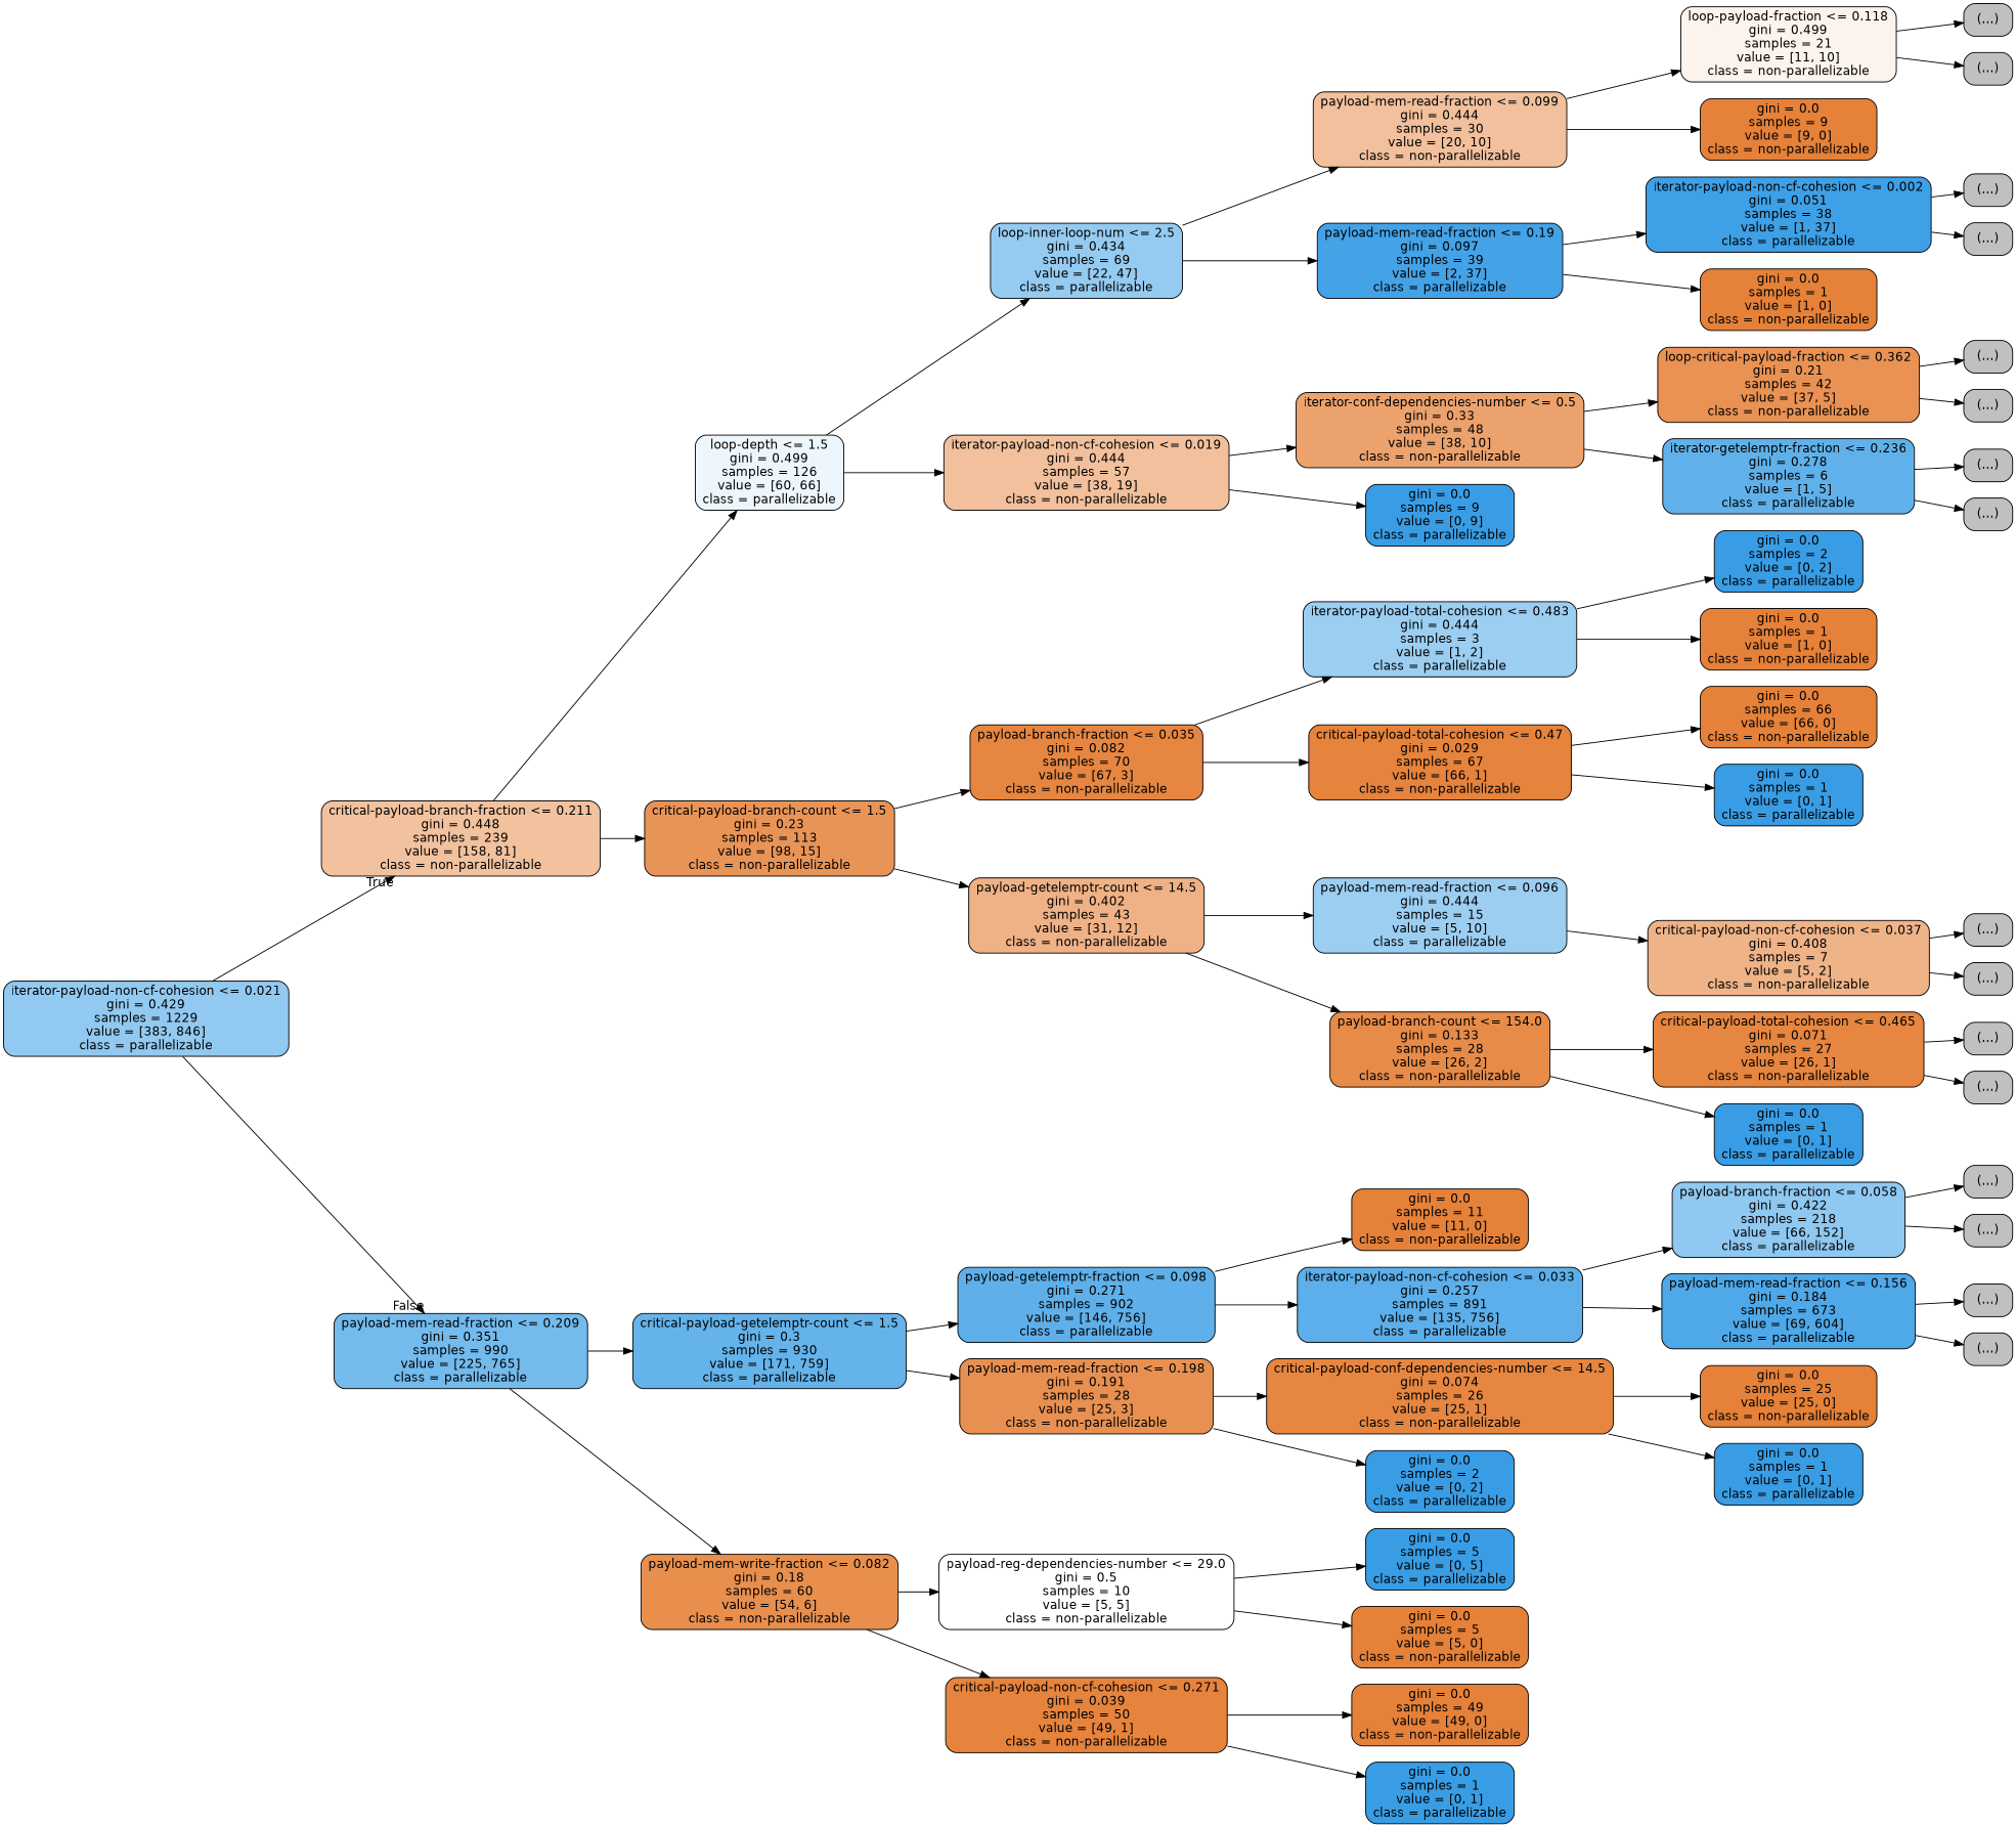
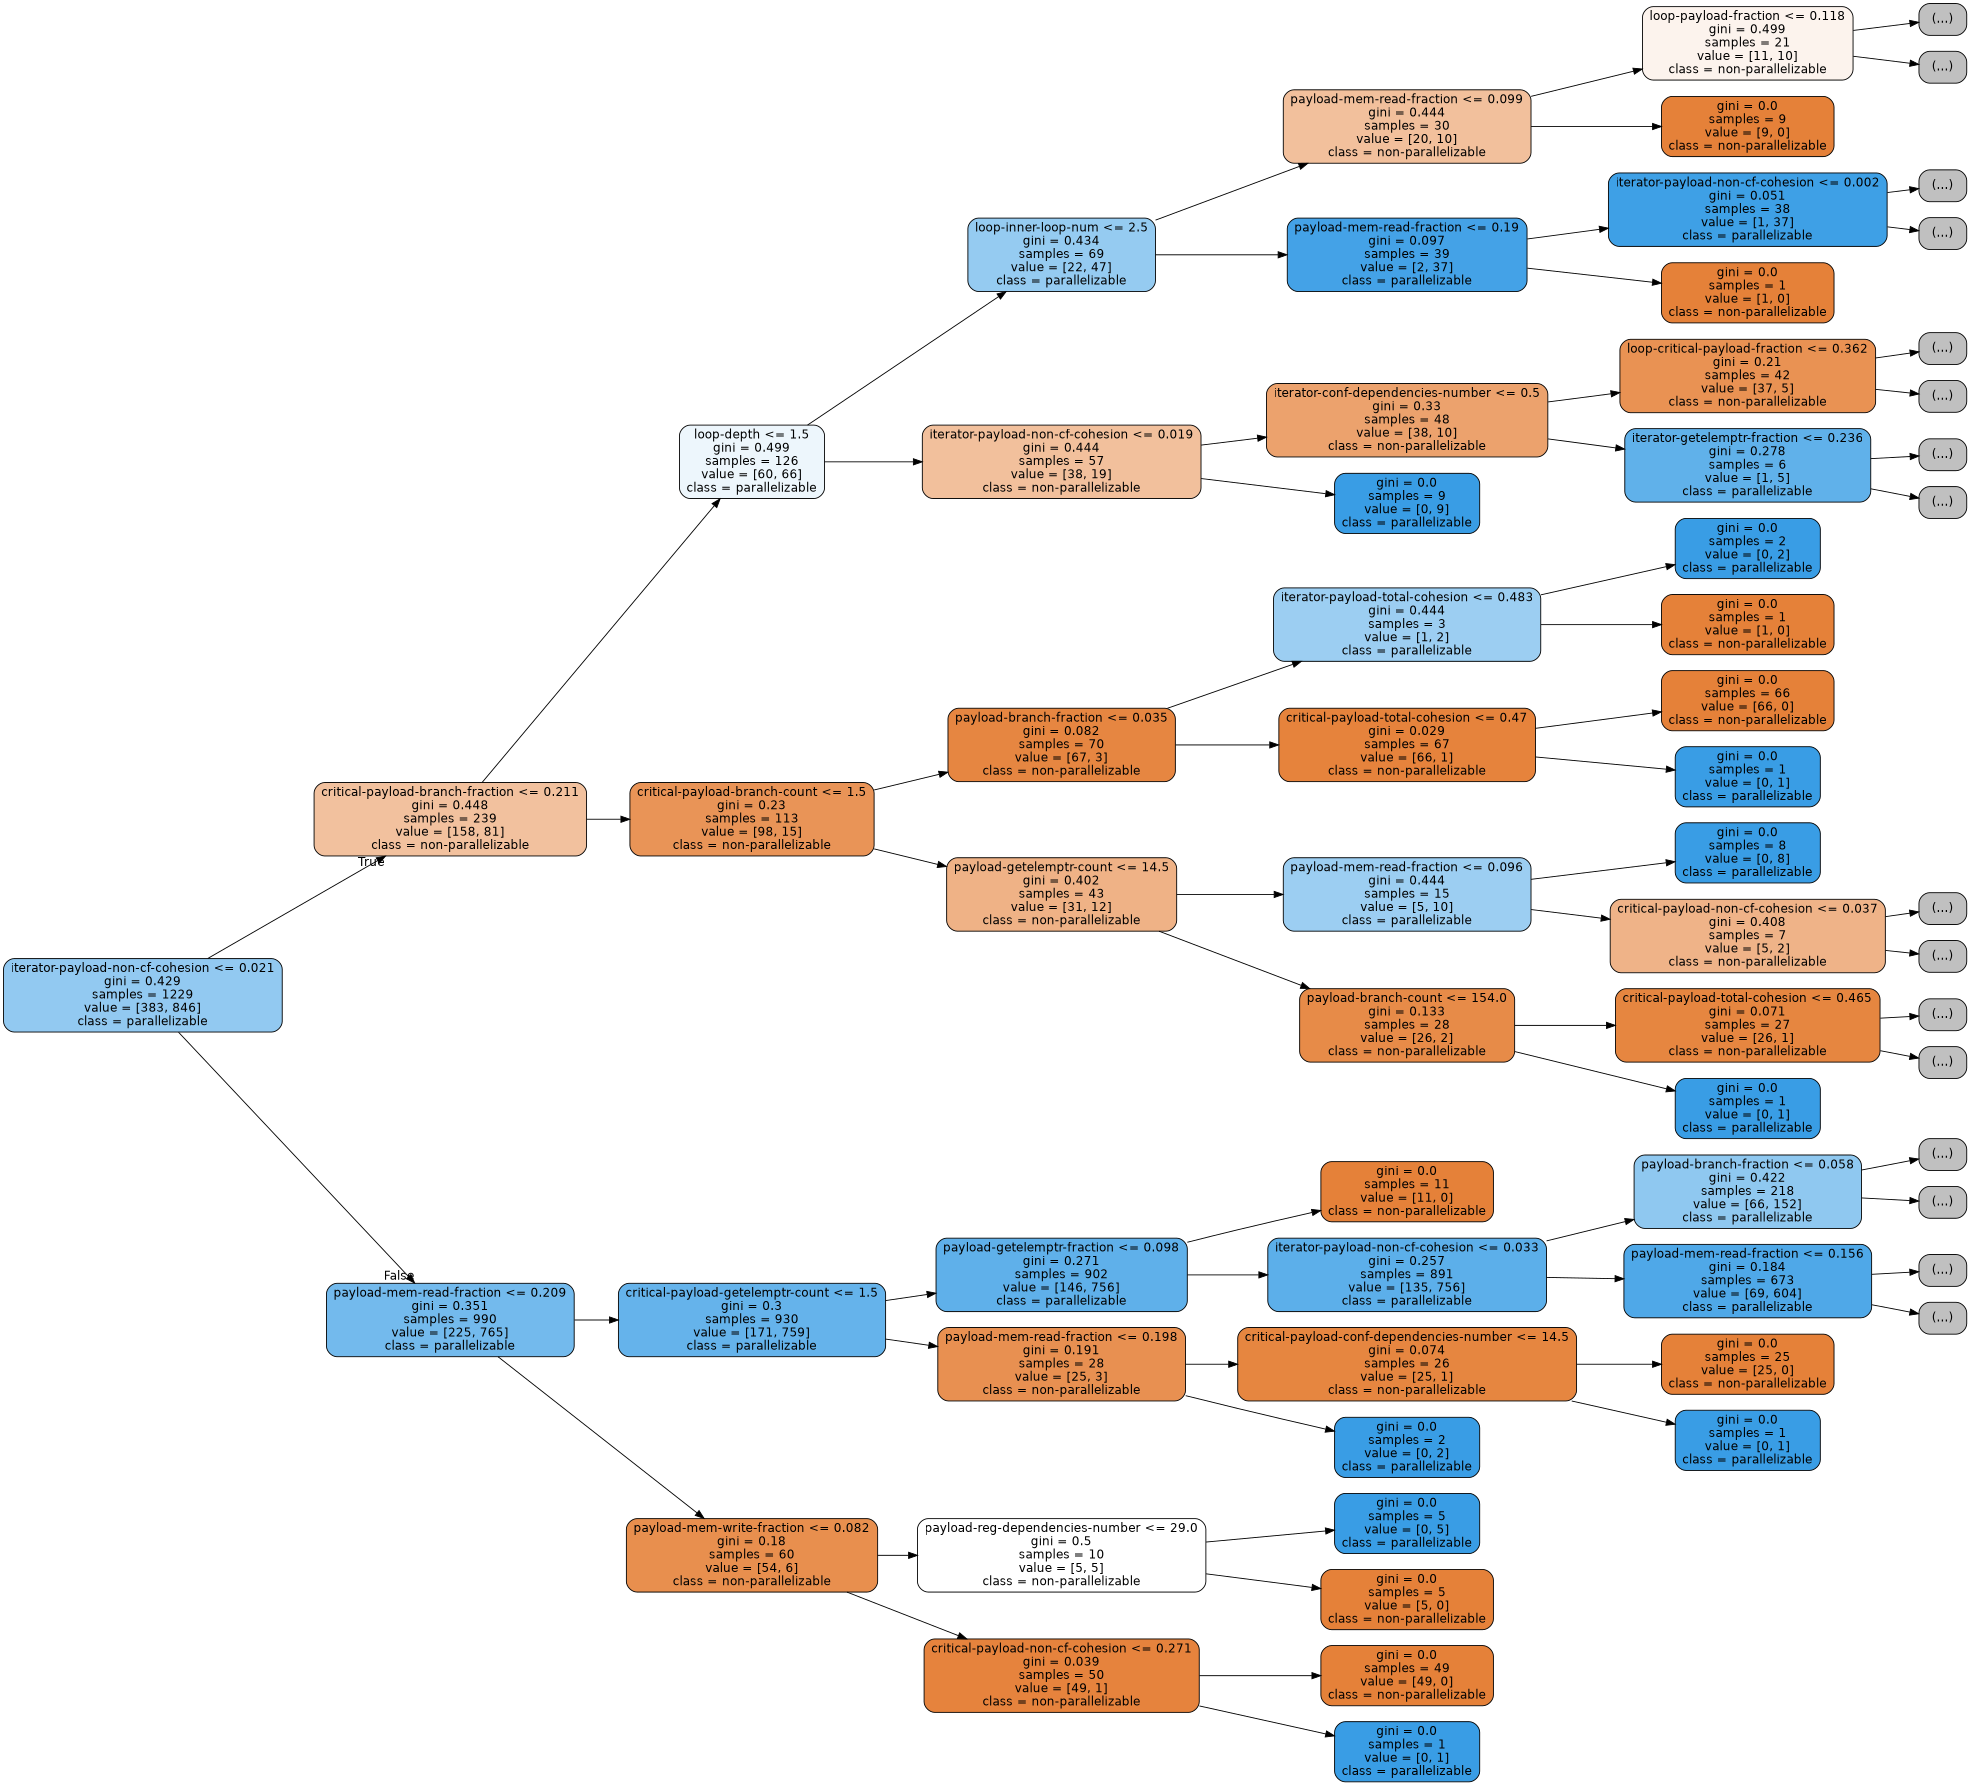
  digraph {
    rankdir=LR
    node [color=black fillcolor="#C0C0C0" fontname=helvetica shape=box style="filled, rounded"]
    edge [fontname=helvetica]
    n1 [fillcolor="#399de58c" label="iterator-payload-non-cf-cohesion <= 0.021\ngini = 0.429\nsamples = 1229\nvalue = [383, 846]\nclass = parallelizable"]
    n2 [fillcolor="#e581397c" label="critical-payload-branch-fraction <= 0.211\ngini = 0.448\nsamples = 239\nvalue = [158, 81]\nclass = non-parallelizable"]
    n3 [fillcolor="#399de5b4" label="payload-mem-read-fraction <= 0.209\ngini = 0.351\nsamples = 990\nvalue = [225, 765]\nclass = parallelizable"]
    n4 [fillcolor="#399de517" label="loop-depth <= 1.5\ngini = 0.499\nsamples = 126\nvalue = [60, 66]\nclass = parallelizable"]
    n5 [fillcolor="#e58139d8" label="critical-payload-branch-count <= 1.5\ngini = 0.23\nsamples = 113\nvalue = [98, 15]\nclass = non-parallelizable"]
    n6 [fillcolor="#399de588" label="loop-inner-loop-num <= 2.5\ngini = 0.434\nsamples = 69\nvalue = [22, 47]\nclass = parallelizable"]
    n7 [fillcolor="#e581397f" label="iterator-payload-non-cf-cohesion <= 0.019\ngini = 0.444\nsamples = 57\nvalue = [38, 19]\nclass = non-parallelizable"]
    n8 [fillcolor="#e581397f" label="payload-mem-read-fraction <= 0.099\ngini = 0.444\nsamples = 30\nvalue = [20, 10]\nclass = non-parallelizable"]
    n9 [fillcolor="#399de5f1" label="payload-mem-read-fraction <= 0.19\ngini = 0.097\nsamples = 39\nvalue = [2, 37]\nclass = parallelizable"]
    n10 [fillcolor="#e5813917" label="loop-payload-fraction <= 0.118\ngini = 0.499\nsamples = 21\nvalue = [11, 10]\nclass = non-parallelizable"]
    n11 [fillcolor="#e58139ff" label="gini = 0.0\nsamples = 9\nvalue = [9, 0]\nclass = non-parallelizable"]
    n12 [label="(...)"]
    n13 [label="(...)"]
    n14 [fillcolor="#399de5f8" label="iterator-payload-non-cf-cohesion <= 0.002\ngini = 0.051\nsamples = 38\nvalue = [1, 37]\nclass = parallelizable"]
    n15 [fillcolor="#e58139ff" label="gini = 0.0\nsamples = 1\nvalue = [1, 0]\nclass = non-parallelizable"]
    n16 [label="(...)"]
    n17 [label="(...)"]
    n18 [fillcolor="#e58139bc" label="iterator-conf-dependencies-number <= 0.5\ngini = 0.33\nsamples = 48\nvalue = [38, 10]\nclass = non-parallelizable"]
    n19 [fillcolor="#399de5ff" label="gini = 0.0\nsamples = 9\nvalue = [0, 9]\nclass = parallelizable"]
    n20 [fillcolor="#e58139dd" label="loop-critical-payload-fraction <= 0.362\ngini = 0.21\nsamples = 42\nvalue = [37, 5]\nclass = non-parallelizable"]
    n21 [fillcolor="#399de5cc" label="iterator-getelemptr-fraction <= 0.236\ngini = 0.278\nsamples = 6\nvalue = [1, 5]\nclass = parallelizable"]
    n22 [label="(...)"]
    n23 [label="(...)"]
    n24 [label="(...)"]
    n25 [label="(...)"]
    n26 [fillcolor="#e58139f4" label="payload-branch-fraction <= 0.035\ngini = 0.082\nsamples = 70\nvalue = [67, 3]\nclass = non-parallelizable"]
    n27 [fillcolor="#e581399c" label="payload-getelemptr-count <= 14.5\ngini = 0.402\nsamples = 43\nvalue = [31, 12]\nclass = non-parallelizable"]
    n28 [fillcolor="#399de57f" label="iterator-payload-total-cohesion <= 0.483\ngini = 0.444\nsamples = 3\nvalue = [1, 2]\nclass = parallelizable"]
    n29 [fillcolor="#e58139fb" label="critical-payload-total-cohesion <= 0.47\ngini = 0.029\nsamples = 67\nvalue = [66, 1]\nclass = non-parallelizable"]
    n30 [fillcolor="#399de5ff" label="gini = 0.0\nsamples = 2\nvalue = [0, 2]\nclass = parallelizable"]
    n31 [fillcolor="#e58139ff" label="gini = 0.0\nsamples = 1\nvalue = [1, 0]\nclass = non-parallelizable"]
    n32 [fillcolor="#e58139ff" label="gini = 0.0\nsamples = 66\nvalue = [66, 0]\nclass = non-parallelizable"]
    n33 [fillcolor="#399de5ff" label="gini = 0.0\nsamples = 1\nvalue = [0, 1]\nclass = parallelizable"]
    n34 [fillcolor="#399de57f" label="payload-mem-read-fraction <= 0.096\ngini = 0.444\nsamples = 15\nvalue = [5, 10]\nclass = parallelizable"]
    n35 [fillcolor="#e58139eb" label="payload-branch-count <= 154.0\ngini = 0.133\nsamples = 28\nvalue = [26, 2]\nclass = non-parallelizable"]
+   n36 [fillcolor="#399de5ff" label="gini = 0.0\nsamples = 8\nvalue = [0, 8]\nclass = parallelizable"]
    n37 [fillcolor="#e5813999" label="critical-payload-non-cf-cohesion <= 0.037\ngini = 0.408\nsamples = 7\nvalue = [5, 2]\nclass = non-parallelizable"]
    n38 [label="(...)"]
    n39 [label="(...)"]
    n40 [fillcolor="#e58139f5" label="critical-payload-total-cohesion <= 0.465\ngini = 0.071\nsamples = 27\nvalue = [26, 1]\nclass = non-parallelizable"]
    n41 [fillcolor="#399de5ff" label="gini = 0.0\nsamples = 1\nvalue = [0, 1]\nclass = parallelizable"]
    n42 [label="(...)"]
    n43 [label="(...)"]
    n44 [fillcolor="#399de5c6" label="critical-payload-getelemptr-count <= 1.5\ngini = 0.3\nsamples = 930\nvalue = [171, 759]\nclass = parallelizable"]
    n45 [fillcolor="#e58139e3" label="payload-mem-write-fraction <= 0.082\ngini = 0.18\nsamples = 60\nvalue = [54, 6]\nclass = non-parallelizable"]
    n46 [fillcolor="#399de5ce" label="payload-getelemptr-fraction <= 0.098\ngini = 0.271\nsamples = 902\nvalue = [146, 756]\nclass = parallelizable"]
    n47 [fillcolor="#e58139e0" label="payload-mem-read-fraction <= 0.198\ngini = 0.191\nsamples = 28\nvalue = [25, 3]\nclass = non-parallelizable"]
    n48 [fillcolor="#e58139ff" label="gini = 0.0\nsamples = 11\nvalue = [11, 0]\nclass = non-parallelizable"]
    n49 [fillcolor="#399de5d1" label="iterator-payload-non-cf-cohesion <= 0.033\ngini = 0.257\nsamples = 891\nvalue = [135, 756]\nclass = parallelizable"]
    n50 [fillcolor="#399de590" label="payload-branch-fraction <= 0.058\ngini = 0.422\nsamples = 218\nvalue = [66, 152]\nclass = parallelizable"]
    n51 [fillcolor="#399de5e2" label="payload-mem-read-fraction <= 0.156\ngini = 0.184\nsamples = 673\nvalue = [69, 604]\nclass = parallelizable"]
    n52 [label="(...)"]
    n53 [label="(...)"]
    n54 [label="(...)"]
    n55 [label="(...)"]
    n56 [fillcolor="#e58139f5" label="critical-payload-conf-dependencies-number <= 14.5\ngini = 0.074\nsamples = 26\nvalue = [25, 1]\nclass = non-parallelizable"]
    n57 [fillcolor="#399de5ff" label="gini = 0.0\nsamples = 2\nvalue = [0, 2]\nclass = parallelizable"]
    n58 [fillcolor="#e58139ff" label="gini = 0.0\nsamples = 25\nvalue = [25, 0]\nclass = non-parallelizable"]
    n59 [fillcolor="#399de5ff" label="gini = 0.0\nsamples = 1\nvalue = [0, 1]\nclass = parallelizable"]
    n60 [fillcolor="#e5813900" label="payload-reg-dependencies-number <= 29.0\ngini = 0.5\nsamples = 10\nvalue = [5, 5]\nclass = non-parallelizable"]
    n61 [fillcolor="#e58139fa" label="critical-payload-non-cf-cohesion <= 0.271\ngini = 0.039\nsamples = 50\nvalue = [49, 1]\nclass = non-parallelizable"]
    n62 [fillcolor="#399de5ff" label="gini = 0.0\nsamples = 5\nvalue = [0, 5]\nclass = parallelizable"]
    n63 [fillcolor="#e58139ff" label="gini = 0.0\nsamples = 5\nvalue = [5, 0]\nclass = non-parallelizable"]
    n64 [fillcolor="#e58139ff" label="gini = 0.0\nsamples = 49\nvalue = [49, 0]\nclass = non-parallelizable"]
    n65 [fillcolor="#399de5ff" label="gini = 0.0\nsamples = 1\nvalue = [0, 1]\nclass = parallelizable"]
    n1 -> n2 [headlabel=True labelangle=45 labeldistance=2.5]
    n1 -> n3 [headlabel=False labelangle=-45 labeldistance=2.5]
    n2 -> n4
    n2 -> n5
    n3 -> n44
    n3 -> n45
    n4 -> n6
    n4 -> n7
    n5 -> n26
    n5 -> n27
    n6 -> n8
    n6 -> n9
    n7 -> n18
    n7 -> n19
    n8 -> n10
    n8 -> n11
    n9 -> n14
    n9 -> n15
    n10 -> n12
    n10 -> n13
    n14 -> n16
    n14 -> n17
    n18 -> n20
    n18 -> n21
    n20 -> n22
    n20 -> n23
    n21 -> n24
    n21 -> n25
    n26 -> n28
    n26 -> n29
    n27 -> n34
    n27 -> n35
    n28 -> n30
    n28 -> n31
    n29 -> n32
    n29 -> n33
+   n34 -> n36
    n34 -> n37
    n35 -> n40
    n35 -> n41
    n37 -> n38
    n37 -> n39
    n40 -> n42
    n40 -> n43
    n44 -> n46
    n44 -> n47
    n45 -> n60
    n45 -> n61
    n46 -> n48
    n46 -> n49
    n47 -> n56
    n47 -> n57
    n49 -> n50
    n49 -> n51
    n50 -> n52
    n50 -> n53
    n51 -> n54
    n51 -> n55
    n56 -> n58
    n56 -> n59
    n60 -> n62
    n60 -> n63
    n61 -> n64
    n61 -> n65
  }
